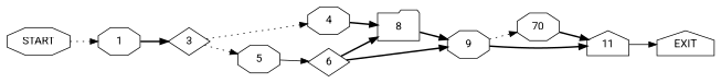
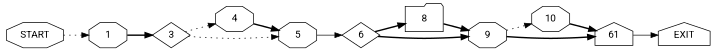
  digraph {
    fontname=Roboto
    rankdir=LR
    node [fontname=Roboto shape=octagon]
    edge [fontname=Roboto style=bold]
    n1 [label=START]
    1
    3 [shape=diamond]
    n4 [label=EXIT shape=house]
    4
    5
    6 [shape=diamond]
    8 [shape=folder]
    9
-   10 [label=70]
-   11 [shape=house]
+   10
+   11 [shape=house label=61]
    n1 -> 1 [style=dotted]
    1 -> 3
    3 -> 4 [style=dotted]
    3 -> 5 [style=dotted]
-   4 -> 8
+   4 -> 5
    5 -> 6 [style=solid]
    6 -> 8
    6 -> 9
    8 -> 9
    9 -> 10 [style=dotted]
    9 -> 11
    10 -> 11
    11 -> n4 [style=solid]
  }
